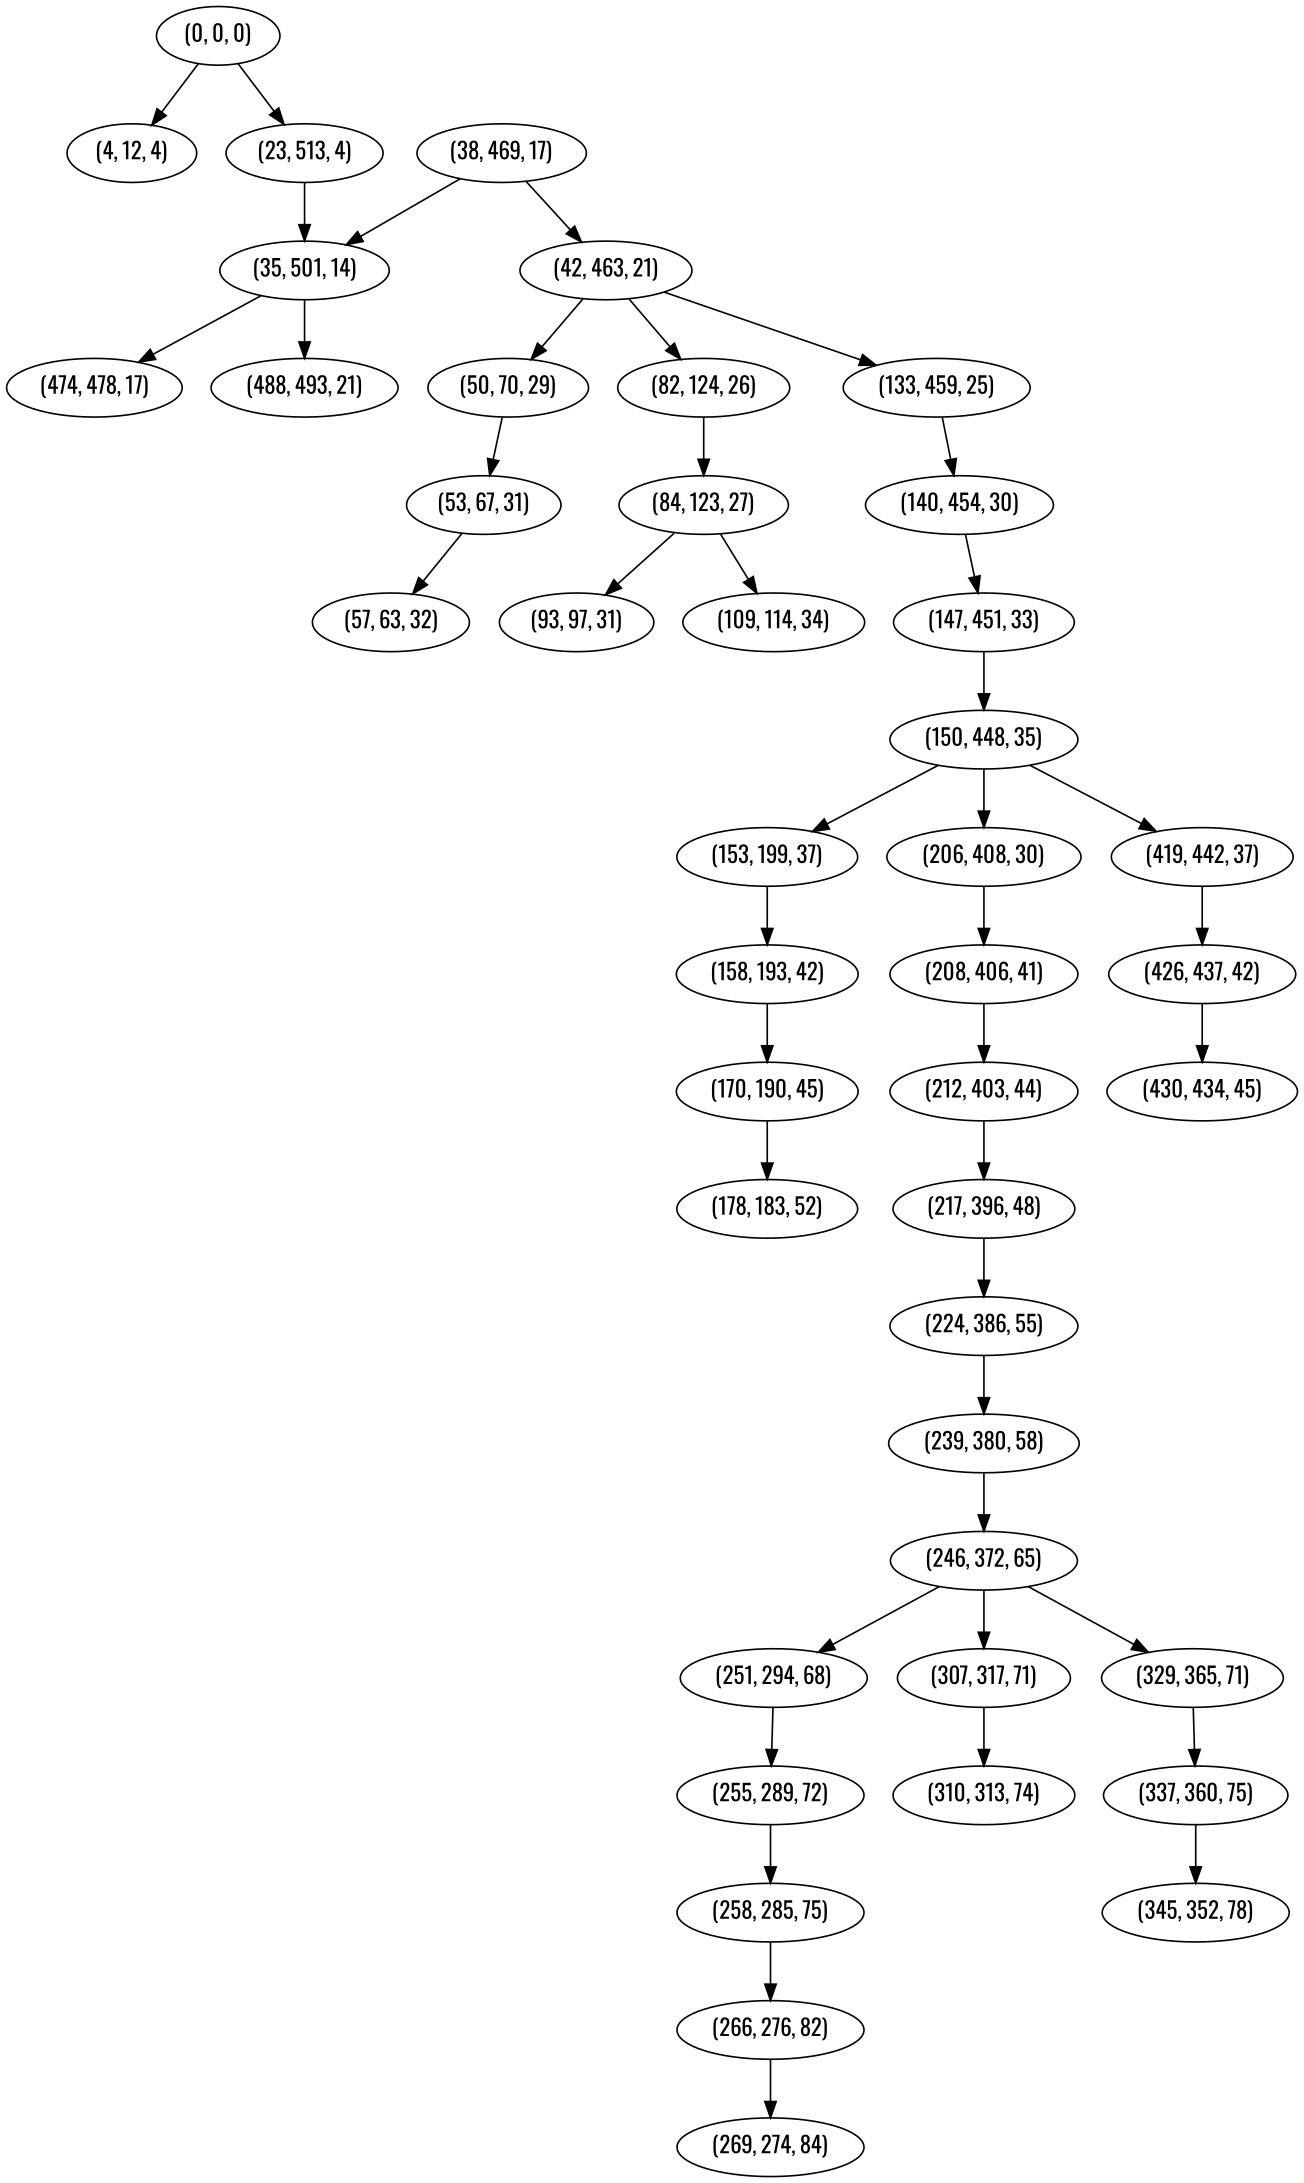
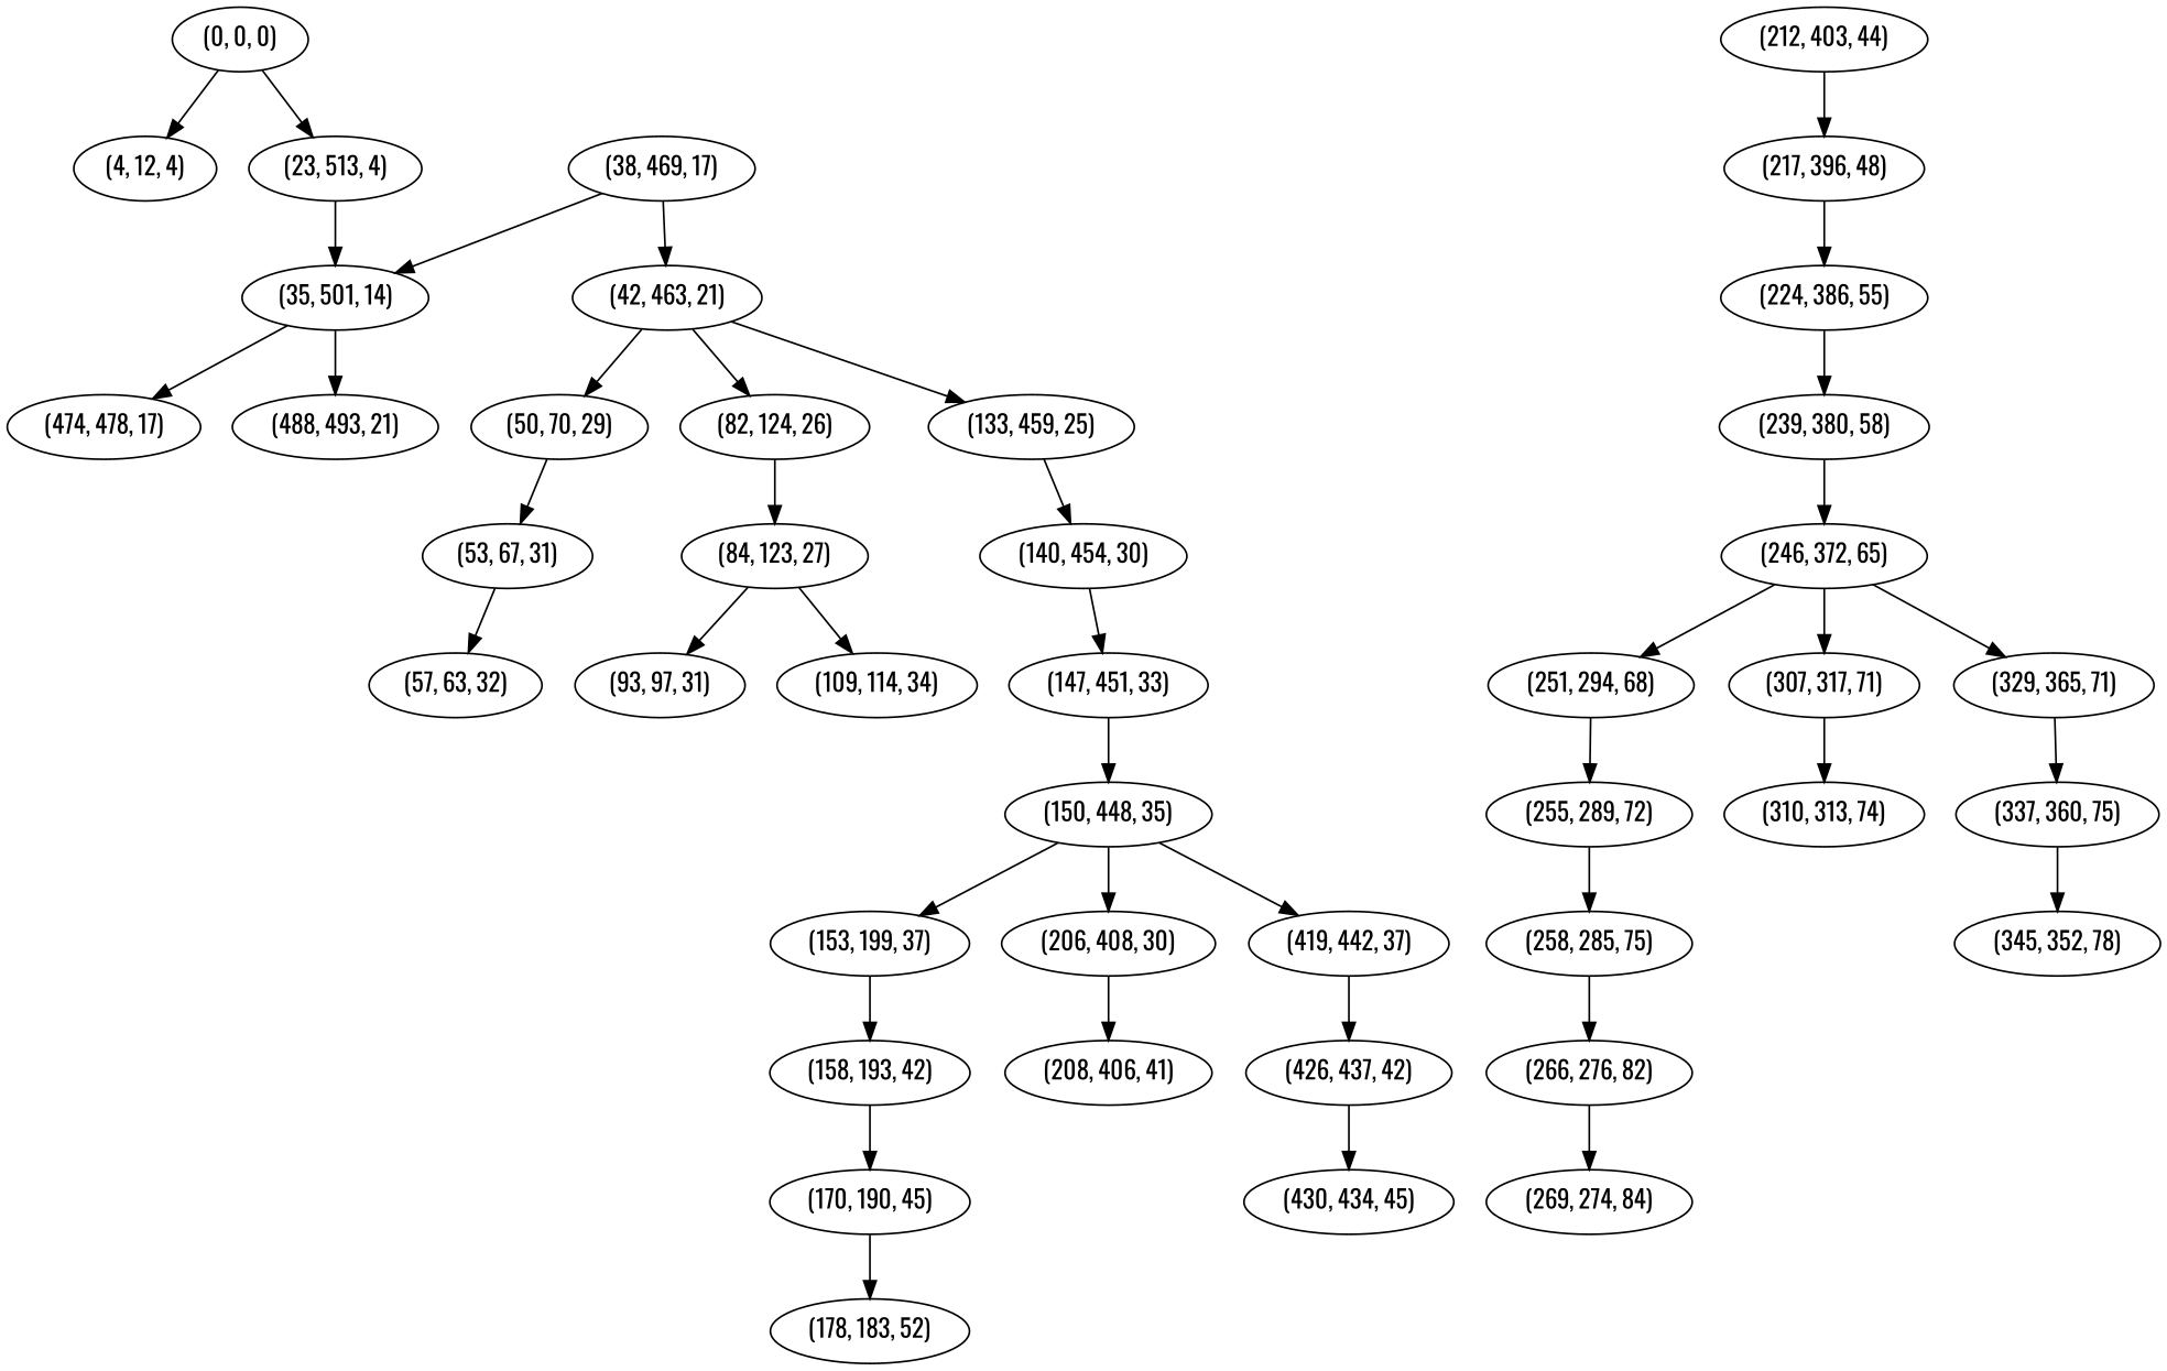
  digraph {
    fontname=Oswald
    node [fontname=Oswald]
    edge [fontname=Oswald]
    "(0, 0, 0)"
    "(4, 12, 4)"
    "(23, 513, 4)"
    "(35, 501, 14)"
    "(474, 478, 17)"
    "(488, 493, 21)"
    "(38, 469, 17)"
    "(42, 463, 21)"
    "(50, 70, 29)"
    "(82, 124, 26)"
    "(133, 459, 25)"
    "(53, 67, 31)"
    "(84, 123, 27)"
    "(140, 454, 30)"
    "(57, 63, 32)"
    "(93, 97, 31)"
    "(109, 114, 34)"
    "(147, 451, 33)"
    "(150, 448, 35)"
    "(153, 199, 37)"
    n21 [label="(206, 408, 30)"]
    "(419, 442, 37)"
    "(158, 193, 42)"
    "(208, 406, 41)"
    "(426, 437, 42)"
    "(170, 190, 45)"
    "(178, 183, 52)"
    "(212, 403, 44)"
    "(217, 396, 48)"
    "(224, 386, 55)"
    "(239, 380, 58)"
    "(246, 372, 65)"
    "(251, 294, 68)"
    "(307, 317, 71)"
    "(329, 365, 71)"
    "(255, 289, 72)"
    "(310, 313, 74)"
    "(337, 360, 75)"
    "(258, 285, 75)"
    "(266, 276, 82)"
    "(269, 274, 84)"
    "(345, 352, 78)"
    "(430, 434, 45)"
    "(0, 0, 0)" -> "(4, 12, 4)"
    "(0, 0, 0)" -> "(23, 513, 4)"
    "(23, 513, 4)" -> "(35, 501, 14)"
    "(35, 501, 14)" -> "(474, 478, 17)"
    "(35, 501, 14)" -> "(488, 493, 21)"
    "(38, 469, 17)" -> "(35, 501, 14)"
    "(38, 469, 17)" -> "(42, 463, 21)"
    "(42, 463, 21)" -> "(50, 70, 29)"
    "(42, 463, 21)" -> "(82, 124, 26)"
    "(42, 463, 21)" -> "(133, 459, 25)"
    "(50, 70, 29)" -> "(53, 67, 31)"
    "(82, 124, 26)" -> "(84, 123, 27)"
    "(133, 459, 25)" -> "(140, 454, 30)"
    "(53, 67, 31)" -> "(57, 63, 32)"
    "(84, 123, 27)" -> "(93, 97, 31)"
    "(84, 123, 27)" -> "(109, 114, 34)"
    "(140, 454, 30)" -> "(147, 451, 33)"
    "(147, 451, 33)" -> "(150, 448, 35)"
    "(150, 448, 35)" -> "(153, 199, 37)"
    "(150, 448, 35)" -> n21
    "(150, 448, 35)" -> "(419, 442, 37)"
    "(153, 199, 37)" -> "(158, 193, 42)"
    n21 -> "(208, 406, 41)"
    "(419, 442, 37)" -> "(426, 437, 42)"
    "(158, 193, 42)" -> "(170, 190, 45)"
-   "(208, 406, 41)" -> "(212, 403, 44)"
    "(426, 437, 42)" -> "(430, 434, 45)"
    "(170, 190, 45)" -> "(178, 183, 52)"
    "(212, 403, 44)" -> "(217, 396, 48)"
    "(217, 396, 48)" -> "(224, 386, 55)"
    "(224, 386, 55)" -> "(239, 380, 58)"
    "(239, 380, 58)" -> "(246, 372, 65)"
    "(246, 372, 65)" -> "(251, 294, 68)"
    "(246, 372, 65)" -> "(307, 317, 71)"
    "(246, 372, 65)" -> "(329, 365, 71)"
    "(251, 294, 68)" -> "(255, 289, 72)"
    "(307, 317, 71)" -> "(310, 313, 74)"
    "(329, 365, 71)" -> "(337, 360, 75)"
    "(255, 289, 72)" -> "(258, 285, 75)"
    "(337, 360, 75)" -> "(345, 352, 78)"
    "(258, 285, 75)" -> "(266, 276, 82)"
    "(266, 276, 82)" -> "(269, 274, 84)"
  }
